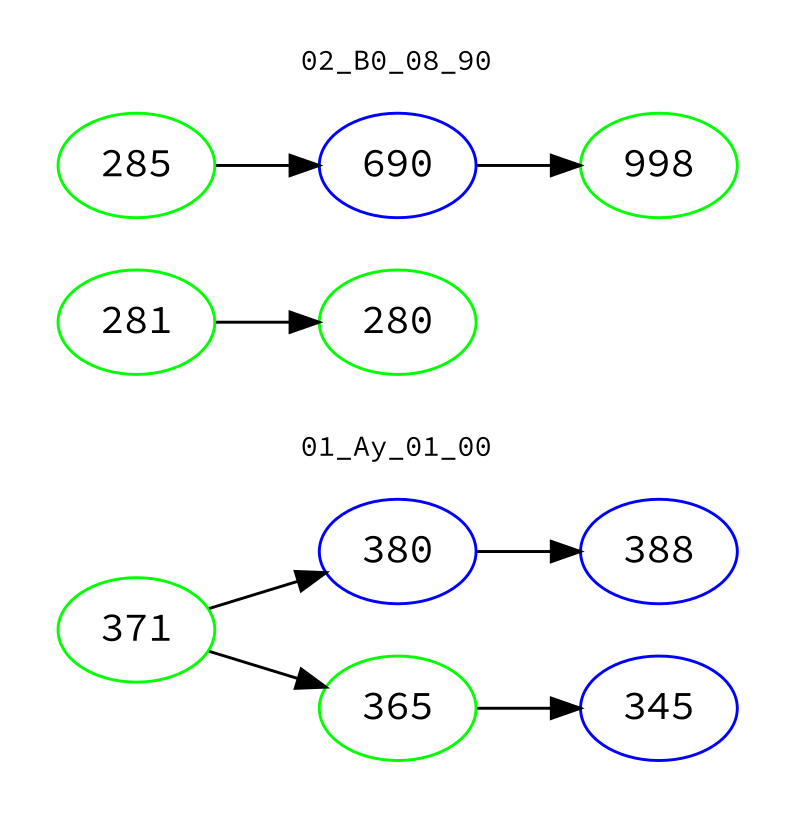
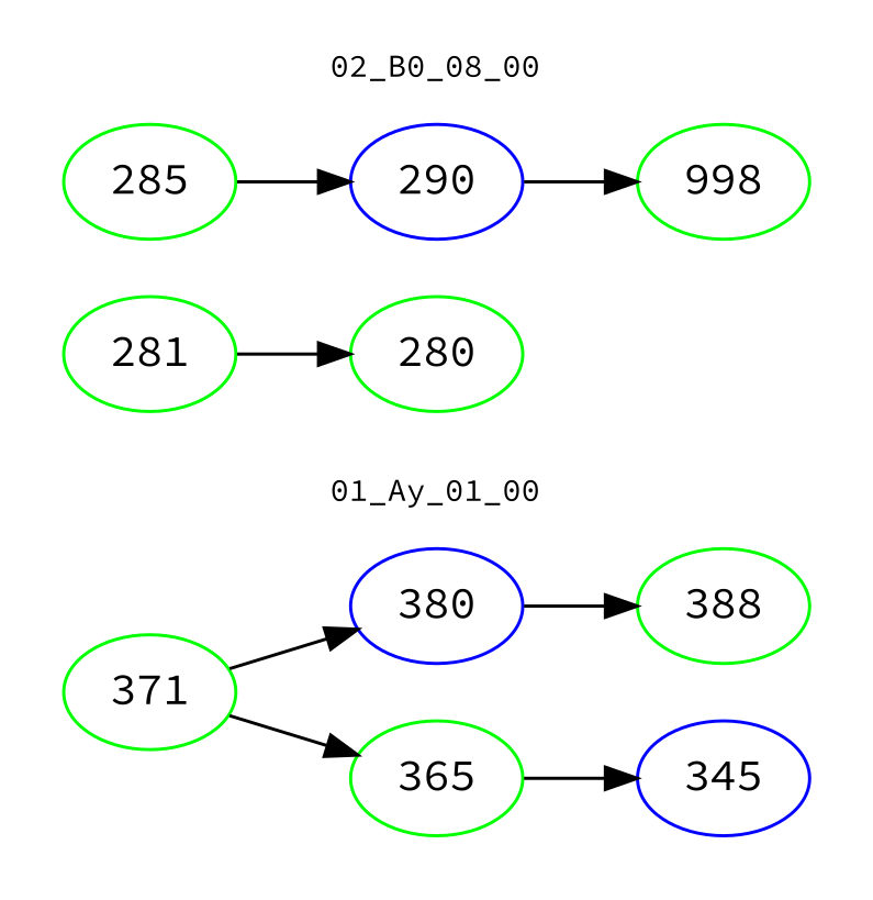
  digraph {
    fontname="Source Code Pro"
    rankdir=LR
    node [color=green fontname="Source Code Pro"]
    edge [color=black fontname="Source Code Pro"]
    n1 [label=371]
    n2 [label=365]
    n3 [color=blue label=380]
    n4 [color=blue label=345]
-   n5 [color=blue label=388]
+   n5 [label=388]
    n6 [label=285]
    n7 [label=281]
-   n8 [color=blue label=690]
+   n8 [color=blue label=290]
    n9 [label=280]
    n10 [label=998]
    subgraph cluster_1 {
      color=white
      fontsize=10
      label="01_Ay_01_00"
      n1
      n2
      n3
      n4
      n5
    }
    subgraph cluster_2 {
      color=white
      fontsize=10
-     label="02_B0_08_90"
+     label="02_B0_08_00"
      n6
      n7
      n8
      n9
      n10
    }
    n1 -> n2
    n1 -> n3
    n2 -> n4
    n3 -> n5
    n6 -> n8
    n7 -> n9
    n8 -> n10
  }
